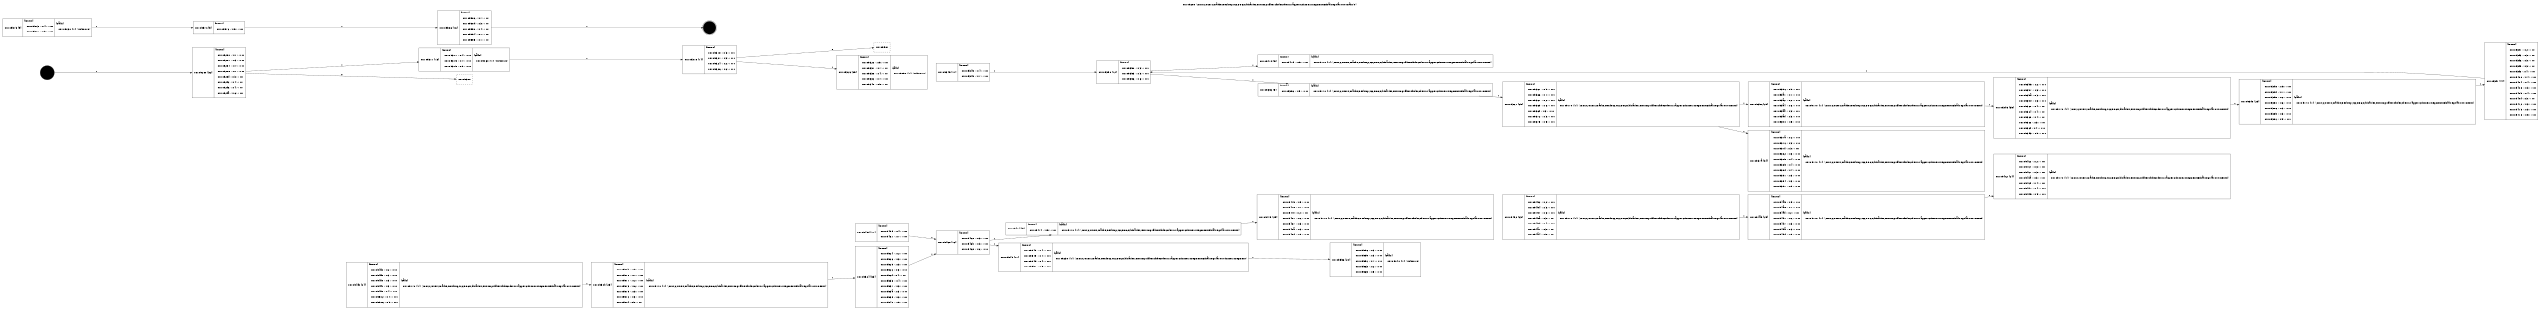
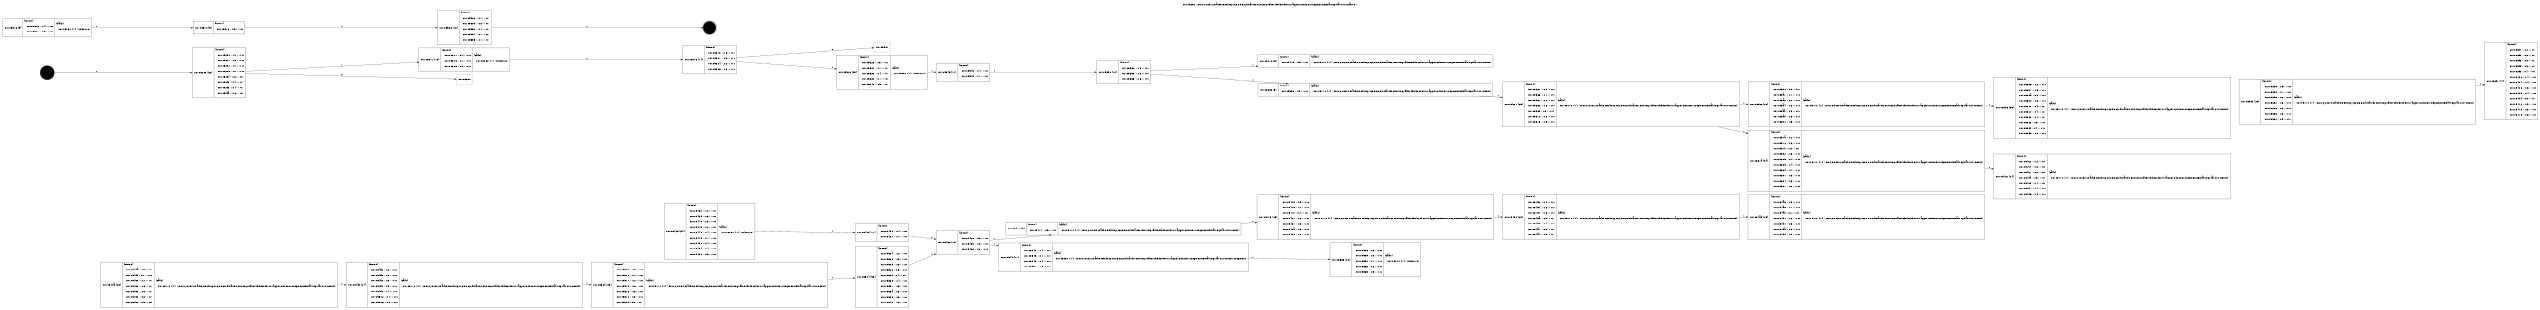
  digraph {
    label="0x1092e0 (/mnt/c/Users/mathe/Desktop/tcc/POCII/binaries/extr_mpvfiltersf_decoder_wrapper.c_is_new_segment_Final-regular.out::main(0))"
    labelloc=t
    rankdir=LR
    node [shape=record]
    Entry [fillcolor=black height=0.3 shape=circle style=filled width=0.3]
    n2 [label="{\n     0x1092e0 [32]\l\n     | [instrs]\l\n     &nbsp;&nbsp;0x1092e0 \<+1\>: ???\l\n     &nbsp;&nbsp;0x1092e1 \<+3\>: ???\l\n     &nbsp;&nbsp;0x1092e4 \<+4\>: ???\l\n     &nbsp;&nbsp;0x1092e8 \<+7\>: ???\l\n     &nbsp;&nbsp;0x1092ef \<+3\>: ???\l\n     &nbsp;&nbsp;0x1092f2 \<+4\>: ???\l\n     &nbsp;&nbsp;0x1092f6 \<+4\>: ???\l\n     &nbsp;&nbsp;0x1092fa \<+6\>: ???\l\n  }"]
    n3 [label="{\n     0x109311 [13]\l\n     | [instrs]\l\n     &nbsp;&nbsp;0x109311 \<+4\>: ???\l\n     &nbsp;&nbsp;0x109315 \<+4\>: ???\l\n     &nbsp;&nbsp;0x109319 \<+5\>: ???\l\n     | [calls]\l\n     &nbsp;&nbsp;0x109060 \{1\} (unknown)\l\n  }"]
    n4 [label="{\n     0x109300\l\n  }" style=dashed]
    n5 [label="{\n     0x10931e [14]\l\n     | [instrs]\l\n     &nbsp;&nbsp;0x10931e \<+3\>: ???\l\n     &nbsp;&nbsp;0x109321 \<+3\>: ???\l\n     &nbsp;&nbsp;0x109324 \<+2\>: ???\l\n     &nbsp;&nbsp;0x109326 \<+6\>: ???\l\n  }"]
    n6 [label="{\n     0x109581\l\n  }" style=dashed]
    n7 [label="{\n     0x10932c [25]\l\n     | [instrs]\l\n     &nbsp;&nbsp;0x10932c \<+5\>: ???\l\n     &nbsp;&nbsp;0x109331 \<+7\>: ???\l\n     &nbsp;&nbsp;0x109338 \<+4\>: ???\l\n     &nbsp;&nbsp;0x10933c \<+4\>: ???\l\n     &nbsp;&nbsp;0x109340 \<+5\>: ???\l\n     | [calls]\l\n     &nbsp;&nbsp;0x109050 \{1\} (unknown)\l\n  }"]
    n8 [label="{\n     0x109345 [11]\l\n     | [instrs]\l\n     &nbsp;&nbsp;0x109345 \<+4\>: ???\l\n     &nbsp;&nbsp;0x109349 \<+7\>: ???\l\n  }"]
    n9 [label="{\n     0x109350 [12]\l\n     | [instrs]\l\n     &nbsp;&nbsp;0x109350 \<+3\>: ???\l\n     &nbsp;&nbsp;0x109353 \<+3\>: ???\l\n     &nbsp;&nbsp;0x109356 \<+6\>: ???\l\n  }"]
    Exit [fillcolor=black height=0.3 peripheries=2 shape=circle style=filled width=0.3]
    n11 [label="{\n     0x10941d [5]\l\n     | [instrs]\l\n     &nbsp;&nbsp;0x10941d \<+5\>: ???\l\n     | [calls]\l\n     &nbsp;&nbsp;0x109170 \{1\} (/mnt/c/Users/mathe/Desktop/tcc/POCII/binaries/extr_mpvfiltersf_decoder_wrapper.c_is_new_segment_Final-regular.out::next_i)\l\n  }"]
    n12 [label="{\n     0x10935c [5]\l\n     | [instrs]\l\n     &nbsp;&nbsp;0x10935c \<+5\>: ???\l\n     | [calls]\l\n     &nbsp;&nbsp;0x109170 \{1\} (/mnt/c/Users/mathe/Desktop/tcc/POCII/binaries/extr_mpvfiltersf_decoder_wrapper.c_is_new_segment_Final-regular.out::next_i)\l\n  }"]
    n13 [label="{\n     0x109361 [25]\l\n     | [instrs]\l\n     &nbsp;&nbsp;0x109361 \<+5\>: ???\l\n     &nbsp;&nbsp;0x109366 \<+1\>: ???\l\n     &nbsp;&nbsp;0x109367 \<+2\>: ???\l\n     &nbsp;&nbsp;0x109369 \<+6\>: ???\l\n     &nbsp;&nbsp;0x10936f \<+3\>: ???\l\n     &nbsp;&nbsp;0x109372 \<+3\>: ???\l\n     &nbsp;&nbsp;0x109375 \<+5\>: ???\l\n     | [calls]\l\n     &nbsp;&nbsp;0x109170 \{1\} (/mnt/c/Users/mathe/Desktop/tcc/POCII/binaries/extr_mpvfiltersf_decoder_wrapper.c_is_new_segment_Final-regular.out::next_i)\l\n  }"]
    n14 [label="{\n     0x10937a [34]\l\n     | [instrs]\l\n     &nbsp;&nbsp;0x10937a \<+2\>: ???\l\n     &nbsp;&nbsp;0x10937c \<+3\>: ???\l\n     &nbsp;&nbsp;0x10937f \<+3\>: ???\l\n     &nbsp;&nbsp;0x109382 \<+3\>: ???\l\n     &nbsp;&nbsp;0x109385 \<+4\>: ???\l\n     &nbsp;&nbsp;0x109389 \<+4\>: ???\l\n     &nbsp;&nbsp;0x10938d \<+4\>: ???\l\n     &nbsp;&nbsp;0x109391 \<+3\>: ???\l\n     &nbsp;&nbsp;0x109394 \<+3\>: ???\l\n     &nbsp;&nbsp;0x109397 \<+5\>: ???\l\n     | [calls]\l\n     &nbsp;&nbsp;0x109170 \{1\} (/mnt/c/Users/mathe/Desktop/tcc/POCII/binaries/extr_mpvfiltersf_decoder_wrapper.c_is_new_segment_Final-regular.out::next_i)\l\n  }"]
    n15 [label="{\n     0x10939c [25]\l\n     | [instrs]\l\n     &nbsp;&nbsp;0x10939c \<+5\>: ???\l\n     &nbsp;&nbsp;0x1093a1 \<+1\>: ???\l\n     &nbsp;&nbsp;0x1093a2 \<+2\>: ???\l\n     &nbsp;&nbsp;0x1093a4 \<+6\>: ???\l\n     &nbsp;&nbsp;0x1093aa \<+3\>: ???\l\n     &nbsp;&nbsp;0x1093ad \<+3\>: ???\l\n     &nbsp;&nbsp;0x1093b0 \<+5\>: ???\l\n     | [calls]\l\n     &nbsp;&nbsp;0x109170 \{1\} (/mnt/c/Users/mathe/Desktop/tcc/POCII/binaries/extr_mpvfiltersf_decoder_wrapper.c_is_new_segment_Final-regular.out::next_i)\l\n  }"]
    n16 [label="{\n     0x1093b5 [35]\l\n     | [instrs]\l\n     &nbsp;&nbsp;0x1093b5 \<+2\>: ???\l\n     &nbsp;&nbsp;0x1093b7 \<+3\>: ???\l\n     &nbsp;&nbsp;0x1093ba \<+3\>: ???\l\n     &nbsp;&nbsp;0x1093bd \<+3\>: ???\l\n     &nbsp;&nbsp;0x1093c0 \<+4\>: ???\l\n     &nbsp;&nbsp;0x1093c4 \<+4\>: ???\l\n     &nbsp;&nbsp;0x1093c8 \<+4\>: ???\l\n     &nbsp;&nbsp;0x1093cc \<+3\>: ???\l\n     &nbsp;&nbsp;0x1093cf \<+4\>: ???\l\n     &nbsp;&nbsp;0x1093d3 \<+5\>: ???\l\n     | [calls]\l\n     &nbsp;&nbsp;0x109170 \{1\} (/mnt/c/Users/mathe/Desktop/tcc/POCII/binaries/extr_mpvfiltersf_decoder_wrapper.c_is_new_segment_Final-regular.out::next_i)\l\n  }"]
    n17 [label="{\n     0x1093d8 [25]\l\n     | [instrs]\l\n     &nbsp;&nbsp;0x1093d8 \<+5\>: ???\l\n     &nbsp;&nbsp;0x1093dd \<+1\>: ???\l\n     &nbsp;&nbsp;0x1093de \<+2\>: ???\l\n     &nbsp;&nbsp;0x1093e0 \<+6\>: ???\l\n     &nbsp;&nbsp;0x1093e6 \<+3\>: ???\l\n     &nbsp;&nbsp;0x1093e9 \<+3\>: ???\l\n     &nbsp;&nbsp;0x1093ec \<+5\>: ???\l\n     | [calls]\l\n     &nbsp;&nbsp;0x109170 \{1\} (/mnt/c/Users/mathe/Desktop/tcc/POCII/binaries/extr_mpvfiltersf_decoder_wrapper.c_is_new_segment_Final-regular.out::next_i)\l\n  }"]
    n18 [label="{\n     0x1093f1 [44]\l\n     | [instrs]\l\n     &nbsp;&nbsp;0x1093f1 \<+2\>: ???\l\n     &nbsp;&nbsp;0x1093f3 \<+3\>: ???\l\n     &nbsp;&nbsp;0x1093f6 \<+3\>: ???\l\n     &nbsp;&nbsp;0x1093f9 \<+3\>: ???\l\n     &nbsp;&nbsp;0x1093fc \<+4\>: ???\l\n     &nbsp;&nbsp;0x109400 \<+4\>: ???\l\n     &nbsp;&nbsp;0x109404 \<+4\>: ???\l\n     &nbsp;&nbsp;0x109408 \<+3\>: ???\l\n     &nbsp;&nbsp;0x10940b \<+4\>: ???\l\n     &nbsp;&nbsp;0x10940f \<+3\>: ???\l\n     &nbsp;&nbsp;0x109412 \<+3\>: ???\l\n     &nbsp;&nbsp;0x109415 \<+3\>: ???\l\n     &nbsp;&nbsp;0x109418 \<+5\>: ???\l\n  }"]
+   n19 [label="{\n     0x10943b [34]\l\n     | [instrs]\l\n     &nbsp;&nbsp;0x10943b \<+2\>: ???\l\n     &nbsp;&nbsp;0x10943d \<+3\>: ???\l\n     &nbsp;&nbsp;0x109440 \<+3\>: ???\l\n     &nbsp;&nbsp;0x109443 \<+2\>: ???\l\n     &nbsp;&nbsp;0x109445 \<+4\>: ???\l\n     &nbsp;&nbsp;0x109449 \<+7\>: ???\l\n     &nbsp;&nbsp;0x109450 \<+4\>: ???\l\n     &nbsp;&nbsp;0x109454 \<+4\>: ???\l\n     &nbsp;&nbsp;0x109458 \<+5\>: ???\l\n     | [calls]\l\n     &nbsp;&nbsp;0x109050 \{1\} (unknown)\l\n  }"]
    n20 [label="{\n     0x10945d [11]\l\n     | [instrs]\l\n     &nbsp;&nbsp;0x10945d \<+4\>: ???\l\n     &nbsp;&nbsp;0x109461 \<+7\>: ???\l\n  }"]
    n21 [label="{\n     0x109468 [12]\l\n     | [instrs]\l\n     &nbsp;&nbsp;0x109468 \<+3\>: ???\l\n     &nbsp;&nbsp;0x10946b \<+3\>: ???\l\n     &nbsp;&nbsp;0x10946e \<+6\>: ???\l\n  }"]
    n22 [label="{\n     0x109545 [17]\l\n     | [instrs]\l\n     &nbsp;&nbsp;0x109545 \<+4\>: ???\l\n     &nbsp;&nbsp;0x109549 \<+4\>: ???\l\n     &nbsp;&nbsp;0x10954d \<+4\>: ???\l\n     &nbsp;&nbsp;0x109551 \<+5\>: ???\l\n     | [calls]\l\n     &nbsp;&nbsp;0x109230 \{1\} (/mnt/c/Users/mathe/Desktop/tcc/POCII/binaries/extr_mpvfiltersf_decoder_wrapper.c_is_new_segment_Final-regular.out::is_new_segment)\l\n  }"]
    n23 [label="{\n     0x109474 [5]\l\n     | [instrs]\l\n     &nbsp;&nbsp;0x109474 \<+5\>: ???\l\n     | [calls]\l\n     &nbsp;&nbsp;0x109170 \{1\} (/mnt/c/Users/mathe/Desktop/tcc/POCII/binaries/extr_mpvfiltersf_decoder_wrapper.c_is_new_segment_Final-regular.out::next_i)\l\n  }"]
    n24 [label="{\n     0x109556 [20]\l\n     | [instrs]\l\n     &nbsp;&nbsp;0x109556 \<+3\>: ???\l\n     &nbsp;&nbsp;0x109559 \<+3\>: ???\l\n     &nbsp;&nbsp;0x10955c \<+7\>: ???\l\n     &nbsp;&nbsp;0x109563 \<+2\>: ???\l\n     &nbsp;&nbsp;0x109565 \<+5\>: ???\l\n     | [calls]\l\n     &nbsp;&nbsp;0x109040 \{1\} (unknown)\l\n  }"]
    n25 [label="{\n     0x109479 [25]\l\n     | [instrs]\l\n     &nbsp;&nbsp;0x109479 \<+5\>: ???\l\n     &nbsp;&nbsp;0x10947e \<+1\>: ???\l\n     &nbsp;&nbsp;0x10947f \<+2\>: ???\l\n     &nbsp;&nbsp;0x109481 \<+6\>: ???\l\n     &nbsp;&nbsp;0x109487 \<+3\>: ???\l\n     &nbsp;&nbsp;0x10948a \<+3\>: ???\l\n     &nbsp;&nbsp;0x10948d \<+5\>: ???\l\n     | [calls]\l\n     &nbsp;&nbsp;0x109170 \{1\} (/mnt/c/Users/mathe/Desktop/tcc/POCII/binaries/extr_mpvfiltersf_decoder_wrapper.c_is_new_segment_Final-regular.out::next_i)\l\n  }"]
    n26 [label="{\n     0x109492 [23]\l\n     | [instrs]\l\n     &nbsp;&nbsp;0x109492 \<+2\>: ???\l\n     &nbsp;&nbsp;0x109494 \<+3\>: ???\l\n     &nbsp;&nbsp;0x109497 \<+3\>: ???\l\n     &nbsp;&nbsp;0x10949a \<+3\>: ???\l\n     &nbsp;&nbsp;0x10949d \<+4\>: ???\l\n     &nbsp;&nbsp;0x1094a1 \<+3\>: ???\l\n     &nbsp;&nbsp;0x1094a4 \<+5\>: ???\l\n     | [calls]\l\n     &nbsp;&nbsp;0x109170 \{1\} (/mnt/c/Users/mathe/Desktop/tcc/POCII/binaries/extr_mpvfiltersf_decoder_wrapper.c_is_new_segment_Final-regular.out::next_i)\l\n  }"]
    n27 [label="{\n     0x1094a9 [25]\l\n     | [instrs]\l\n     &nbsp;&nbsp;0x1094a9 \<+5\>: ???\l\n     &nbsp;&nbsp;0x1094ae \<+1\>: ???\l\n     &nbsp;&nbsp;0x1094af \<+2\>: ???\l\n     &nbsp;&nbsp;0x1094b1 \<+6\>: ???\l\n     &nbsp;&nbsp;0x1094b7 \<+3\>: ???\l\n     &nbsp;&nbsp;0x1094ba \<+3\>: ???\l\n     &nbsp;&nbsp;0x1094bd \<+5\>: ???\l\n     | [calls]\l\n     &nbsp;&nbsp;0x109170 \{1\} (/mnt/c/Users/mathe/Desktop/tcc/POCII/binaries/extr_mpvfiltersf_decoder_wrapper.c_is_new_segment_Final-regular.out::next_i)\l\n  }"]
    n28 [label="{\n     0x1094c2 [24]\l\n     | [instrs]\l\n     &nbsp;&nbsp;0x1094c2 \<+2\>: ???\l\n     &nbsp;&nbsp;0x1094c4 \<+3\>: ???\l\n     &nbsp;&nbsp;0x1094c7 \<+3\>: ???\l\n     &nbsp;&nbsp;0x1094ca \<+3\>: ???\l\n     &nbsp;&nbsp;0x1094cd \<+4\>: ???\l\n     &nbsp;&nbsp;0x1094d1 \<+4\>: ???\l\n     &nbsp;&nbsp;0x1094d5 \<+5\>: ???\l\n     | [calls]\l\n     &nbsp;&nbsp;0x109170 \{1\} (/mnt/c/Users/mathe/Desktop/tcc/POCII/binaries/extr_mpvfiltersf_decoder_wrapper.c_is_new_segment_Final-regular.out::next_i)\l\n  }"]
+   n29 [label="{\n     0x1094da [25]\l\n     | [instrs]\l\n     &nbsp;&nbsp;0x1094da \<+5\>: ???\l\n     &nbsp;&nbsp;0x1094df \<+1\>: ???\l\n     &nbsp;&nbsp;0x1094e0 \<+2\>: ???\l\n     &nbsp;&nbsp;0x1094e2 \<+6\>: ???\l\n     &nbsp;&nbsp;0x1094e8 \<+3\>: ???\l\n     &nbsp;&nbsp;0x1094eb \<+3\>: ???\l\n     &nbsp;&nbsp;0x1094ee \<+5\>: ???\l\n     | [calls]\l\n     &nbsp;&nbsp;0x109170 \{1\} (/mnt/c/Users/mathe/Desktop/tcc/POCII/binaries/extr_mpvfiltersf_decoder_wrapper.c_is_new_segment_Final-regular.out::next_i)\l\n  }"]
    n30 [label="{\n     0x1094f3 [24]\l\n     | [instrs]\l\n     &nbsp;&nbsp;0x1094f3 \<+2\>: ???\l\n     &nbsp;&nbsp;0x1094f5 \<+3\>: ???\l\n     &nbsp;&nbsp;0x1094f8 \<+3\>: ???\l\n     &nbsp;&nbsp;0x1094fb \<+3\>: ???\l\n     &nbsp;&nbsp;0x1094fe \<+4\>: ???\l\n     &nbsp;&nbsp;0x109502 \<+4\>: ???\l\n     &nbsp;&nbsp;0x109506 \<+5\>: ???\l\n     | [calls]\l\n     &nbsp;&nbsp;0x109170 \{1\} (/mnt/c/Users/mathe/Desktop/tcc/POCII/binaries/extr_mpvfiltersf_decoder_wrapper.c_is_new_segment_Final-regular.out::next_i)\l\n  }"]
    n31 [label="{\n     0x10950b [25]\l\n     | [instrs]\l\n     &nbsp;&nbsp;0x10950b \<+5\>: ???\l\n     &nbsp;&nbsp;0x109510 \<+1\>: ???\l\n     &nbsp;&nbsp;0x109511 \<+2\>: ???\l\n     &nbsp;&nbsp;0x109513 \<+6\>: ???\l\n     &nbsp;&nbsp;0x109519 \<+3\>: ???\l\n     &nbsp;&nbsp;0x10951c \<+3\>: ???\l\n     &nbsp;&nbsp;0x10951f \<+5\>: ???\l\n     | [calls]\l\n     &nbsp;&nbsp;0x109170 \{1\} (/mnt/c/Users/mathe/Desktop/tcc/POCII/binaries/extr_mpvfiltersf_decoder_wrapper.c_is_new_segment_Final-regular.out::next_i)\l\n  }"]
    n32 [label="{\n     0x109524 [33]\l\n     | [instrs]\l\n     &nbsp;&nbsp;0x109524 \<+2\>: ???\l\n     &nbsp;&nbsp;0x109526 \<+3\>: ???\l\n     &nbsp;&nbsp;0x109529 \<+3\>: ???\l\n     &nbsp;&nbsp;0x10952c \<+3\>: ???\l\n     &nbsp;&nbsp;0x10952f \<+4\>: ???\l\n     &nbsp;&nbsp;0x109533 \<+4\>: ???\l\n     &nbsp;&nbsp;0x109537 \<+3\>: ???\l\n     &nbsp;&nbsp;0x10953a \<+3\>: ???\l\n     &nbsp;&nbsp;0x10953d \<+3\>: ???\l\n     &nbsp;&nbsp;0x109540 \<+5\>: ???\l\n  }"]
    n33 [label="{\n     0x109573 [9]\l\n     | [instrs]\l\n     &nbsp;&nbsp;0x109573 \<+4\>: ???\l\n     &nbsp;&nbsp;0x109577 \<+5\>: ???\l\n     | [calls]\l\n     &nbsp;&nbsp;0x109030 \{1\} (unknown)\l\n  }"]
    n34 [label="{\n     0x10957c [5]\l\n     | [instrs]\l\n     &nbsp;&nbsp;0x10957c \<+5\>: ???\l\n  }"]
    n35 [label="{\n     0x109586 [16]\l\n     | [instrs]\l\n     &nbsp;&nbsp;0x109586 \<+7\>: ???\l\n     &nbsp;&nbsp;0x10958d \<+3\>: ???\l\n     &nbsp;&nbsp;0x109590 \<+4\>: ???\l\n     &nbsp;&nbsp;0x109594 \<+1\>: ???\l\n     &nbsp;&nbsp;0x109595 \<+1\>: ???\l\n  }"]
    Entry -> n2 [label=" 1"]
    n2 -> n3 [label=" 1"]
    n2 -> n4 [label=" 0"]
    n3 -> n5 [label=" 1"]
    n5 -> n6 [label=" 0"]
    n5 -> n7 [label=" 1"]
+   n7 -> n8 [label=" 1"]
    n8 -> n9 [label=" 1"]
    n9 -> n11 [label=" 1"]
    n9 -> n12 [label=" 1"]
    n12 -> n13 [label=" 1"]
    n13 -> n14 [label=" 1"]
    n13 -> n15 [label=" 1"]
    n15 -> n16 [label=" 1"]
-   n16 -> n17 [label=" 1"]
    n17 -> n18 [label=" 1"]
-   n18 -> n9 [label=" 1"]
+   n19 -> n20 [label=" 1"]
    n20 -> n21 [label=" 1"]
    n21 -> n22 [label=" 1"]
    n21 -> n23 [label=" 1"]
    n22 -> n24 [label=" 1"]
    n23 -> n25 [label=" 1"]
+   n25 -> n26 [label=" 1"]
    n26 -> n27 [label=" 1"]
-   n27 -> n28 [label=" 1"]
+   n14 -> n28 [label=" 1"]
+   n29 -> n30 [label=" 1"]
    n30 -> n31 [label=" 1"]
    n31 -> n32 [label=" 1"]
    n32 -> n21 [label=" 1"]
    n33 -> n34 [label=" 1"]
    n34 -> n35 [label=" 1"]
    n35 -> Exit [label=" 1"]
  }
